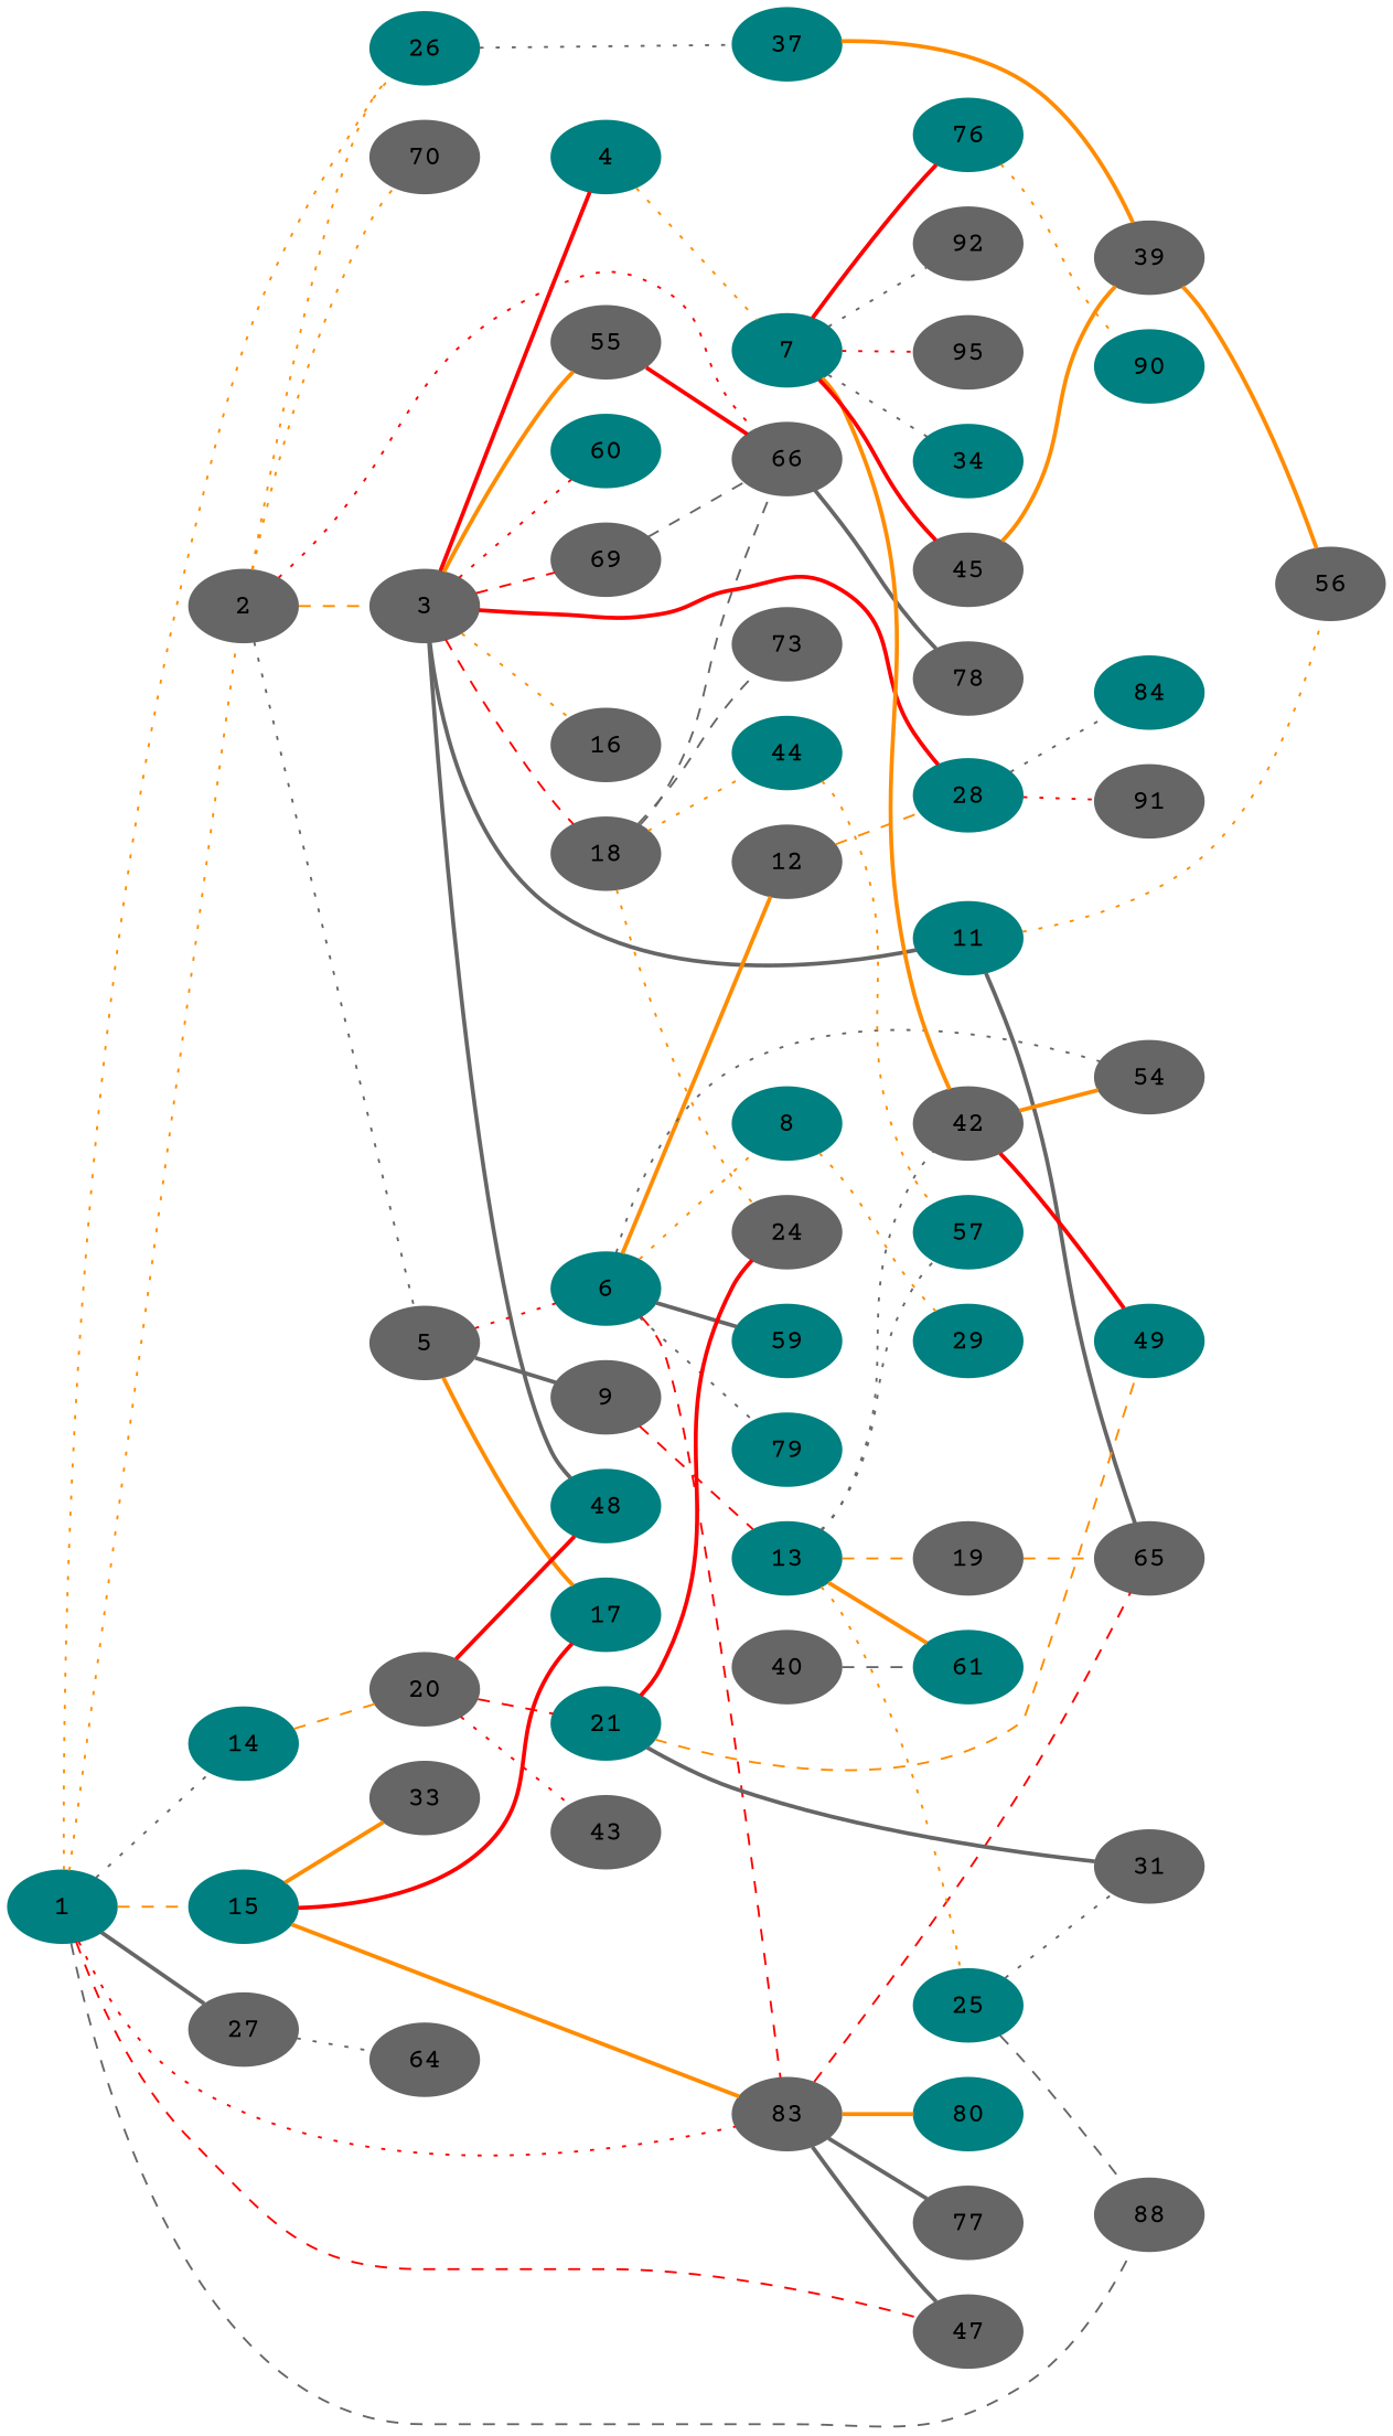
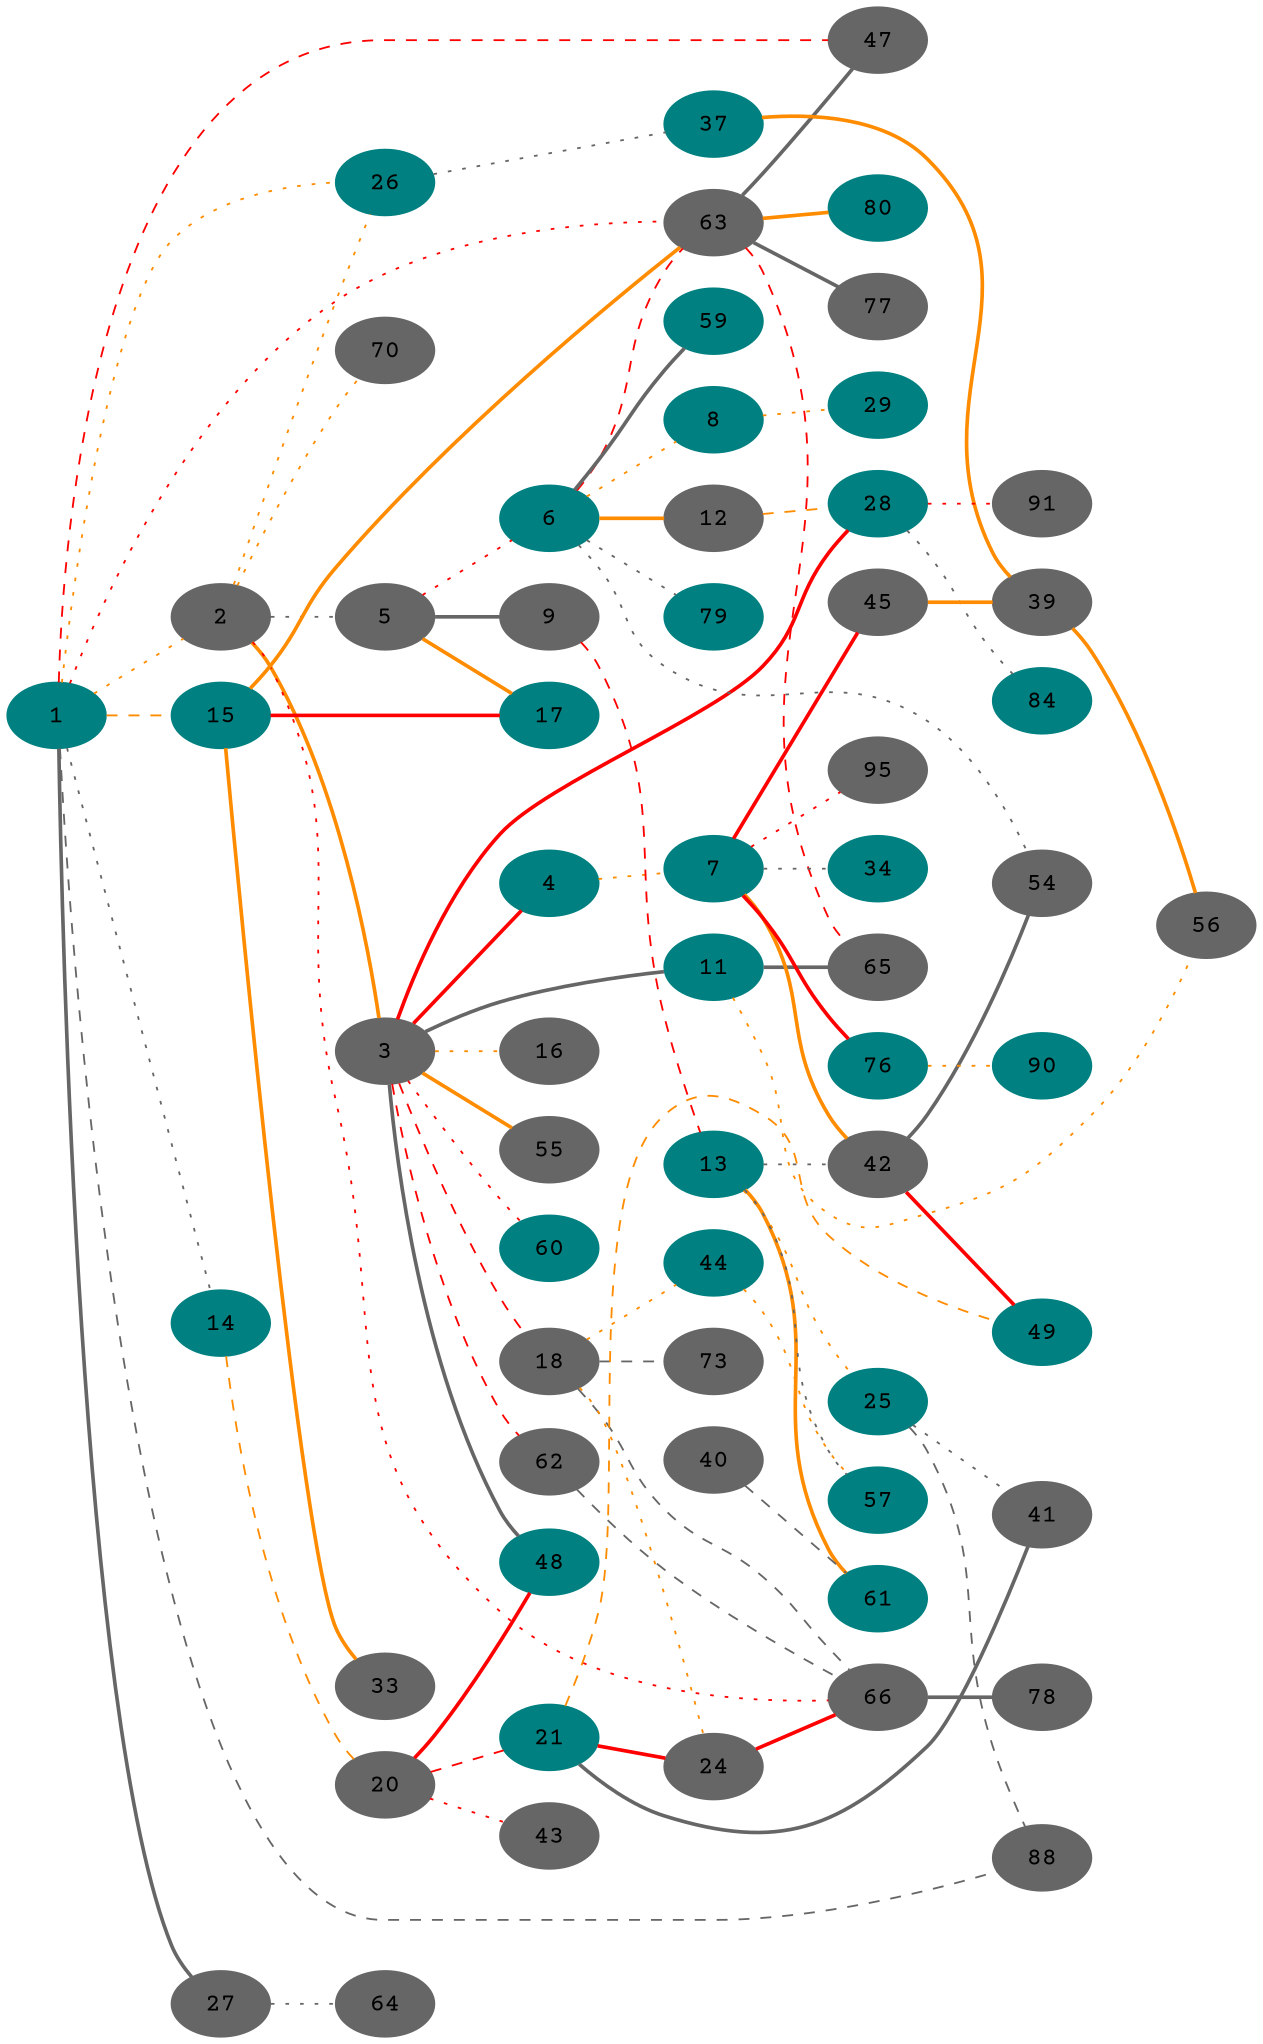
  graph {
    fontname="Courier Prime"
    rankdir=LR
    node [color=gray40 fontname="Courier Prime" style=filled]
    edge [color=darkorange fontname="Courier Prime" style=dotted]
    1 [color=teal super="+71"]
    2 [super="+69"]
    14 [color=teal super="+38"]
    15 [color=teal super="+22"]
    26 [color=teal super="+47"]
    27
-   63 [super="+72" label=83]
+   63 [super="+72"]
    n8 [label=47]
    88
    3 [super="+10"]
    5 [super="+58"]
    66 [super="+86"]
    70
    20 [super="+89"]
    17 [color=teal super="+82"]
    33
    37 [color=teal]
    64
    65 [super="+75"]
    77
    80 [color=teal]
    4 [color=teal super="+74"]
    11 [color=teal super="+31"]
    16 [super="+52"]
    18
    28 [color=teal super="+46"]
    48 [color=teal super="+67"]
    55
    60 [color=teal]
-   62 [label=69]
+   62
    6 [color=teal super="+36"]
    9 [super="+50"]
    78 [super="+98"]
    7 [color=teal super="+30"]
    56 [super="+96"]
    24 [super="+85"]
    44 [color=teal]
    73
    84 [color=teal]
    91
    34 [color=teal super="+35"]
    42 [super="+53"]
    45 [super="+94"]
    76 [color=teal super="+100"]
-   92
    95
    8 [color=teal]
    12 [super="+51"]
    54 [super="+81"]
    59 [color=teal]
    79 [color=teal]
    13 [color=teal super="+32"]
    61 [color=teal]
    40
    29 [color=teal super="+99"]
    49 [color=teal]
    39 [super="+68"]
    90 [color=teal]
-   19
    25 [color=teal super="+97"]
    57 [color=teal]
-   41 [label=31]
+   41
    21 [color=teal super="+93"]
    43
    1 -- 2
    1 -- 14 [color=gray40]
    1 -- 15 [style=dashed weight=2]
    1 -- 26
    1 -- 27 [color=gray40 style=bold]
    1 -- 63 [color=red]
    1 -- n8 [color=red style=dashed]
    1 -- 88 [color=gray40 style=dashed]
    2 -- 26
-   2 -- 3 [style=dashed weight=2]
+   2 -- 3 [style=bold weight=2]
    2 -- 5 [color=gray40]
    2 -- 66 [color=red]
    2 -- 70
    14 -- 20 [style=dashed]
    15 -- 63 [style=bold]
    15 -- 17 [color=red style=bold]
    15 -- 33 [style=bold]
    26 -- 37 [color=gray40]
    27 -- 64 [color=gray40]
    63 -- n8 [color=gray40 style=bold]
    63 -- 65 [color=red style=dashed]
    63 -- 77 [color=gray40 style=bold]
    63 -- 80 [style=bold]
    3 -- 4 [color=red style=bold]
    3 -- 11 [color=gray40 style=bold]
    3 -- 16
    3 -- 18 [color=red style=dashed]
    3 -- 28 [color=red style=bold]
    3 -- 48 [color=gray40 style=bold]
    3 -- 55 [style=bold]
    3 -- 60 [color=red]
    3 -- 62 [color=red style=dashed]
    5 -- 17 [style=bold]
    5 -- 6 [color=red]
    5 -- 9 [color=gray40 style=bold]
    66 -- 78 [color=gray40 style=bold]
    20 -- 48 [color=red style=bold]
    20 -- 21 [color=red style=dashed]
    20 -- 43 [color=red]
    37 -- 39 [style=bold]
    4 -- 7
    11 -- 65 [color=gray40 style=bold]
    11 -- 56
    18 -- 66 [color=gray40 style=dashed]
    18 -- 24
    18 -- 44
    18 -- 73 [color=gray40 style=dashed]
    28 -- 84 [color=gray40]
    28 -- 91 [color=red]
    62 -- 66 [color=gray40 style=dashed]
    6 -- 63 [color=red style=dashed]
    6 -- 8
    6 -- 12 [style=bold]
    6 -- 54 [color=gray40]
    6 -- 59 [color=gray40 style=bold]
    6 -- 79 [color=gray40]
    9 -- 13 [color=red style=dashed]
    7 -- 34 [color=gray40]
    7 -- 42 [style=bold]
    7 -- 45 [color=red style=bold]
    7 -- 76 [color=red style=bold]
-   7 -- 92 [color=gray40]
    7 -- 95 [color=red]
-   55 -- 66 [color=red style=bold]
+   24 -- 66 [color=red style=bold]
    44 -- 57
-   42 -- 54 [style=bold]
+   42 -- 54 [color=gray40 style=bold]
    42 -- 49 [color=red style=bold]
    45 -- 39 [style=bold]
    76 -- 90
    8 -- 29
    12 -- 28 [style=dashed]
    13 -- 42 [color=gray40]
    13 -- 61 [style=bold]
-   13 -- 19 [style=dashed]
    13 -- 25
    13 -- 57 [color=gray40]
    40 -- 61 [color=gray40 style=dashed]
    39 -- 56 [style=bold]
-   19 -- 65 [style=dashed]
    25 -- 88 [color=gray40 style=dashed]
    25 -- 41 [color=gray40]
    21 -- 24 [color=red style=bold]
    21 -- 49 [style=dashed]
    21 -- 41 [color=gray40 style=bold]
  }
